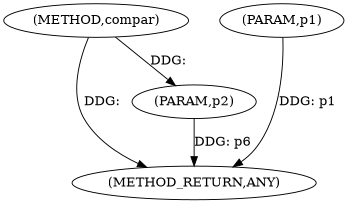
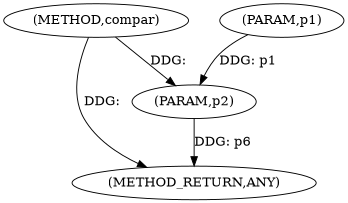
  digraph {
    n1 [label=<(METHOD,compar)>]
    n2 [label=<(PARAM,p2)>]
    n3 [label=<(METHOD_RETURN,ANY)>]
    n4 [label=<(PARAM,p1)>]
    n1 -> n2 [label="DDG: "]
    n1 -> n3 [label="DDG: "]
    n2 -> n3 [label="DDG: p6"]
-   n4 -> n3 [label="DDG: p1"]
+   n4 -> n2 [label="DDG: p1"]
  }
